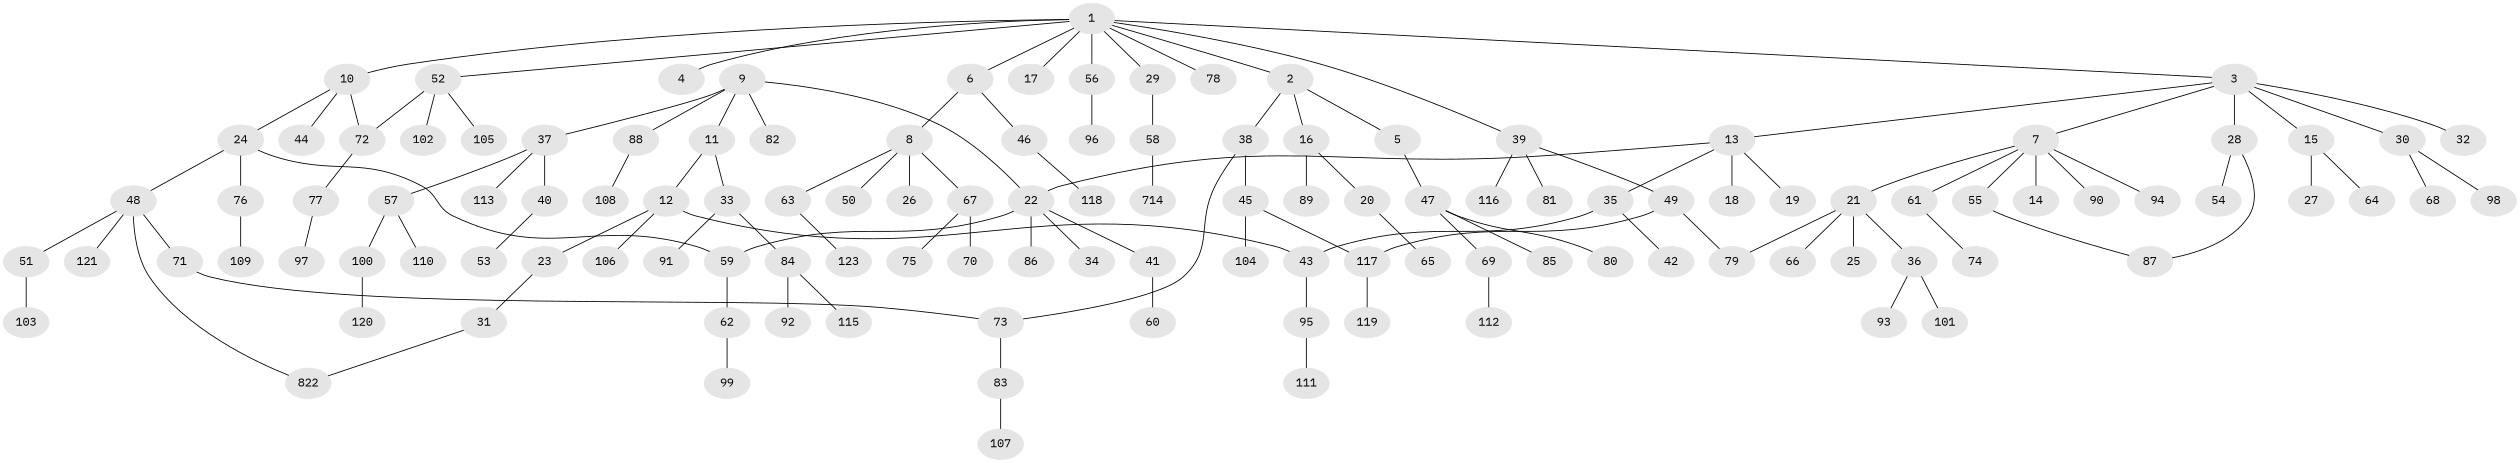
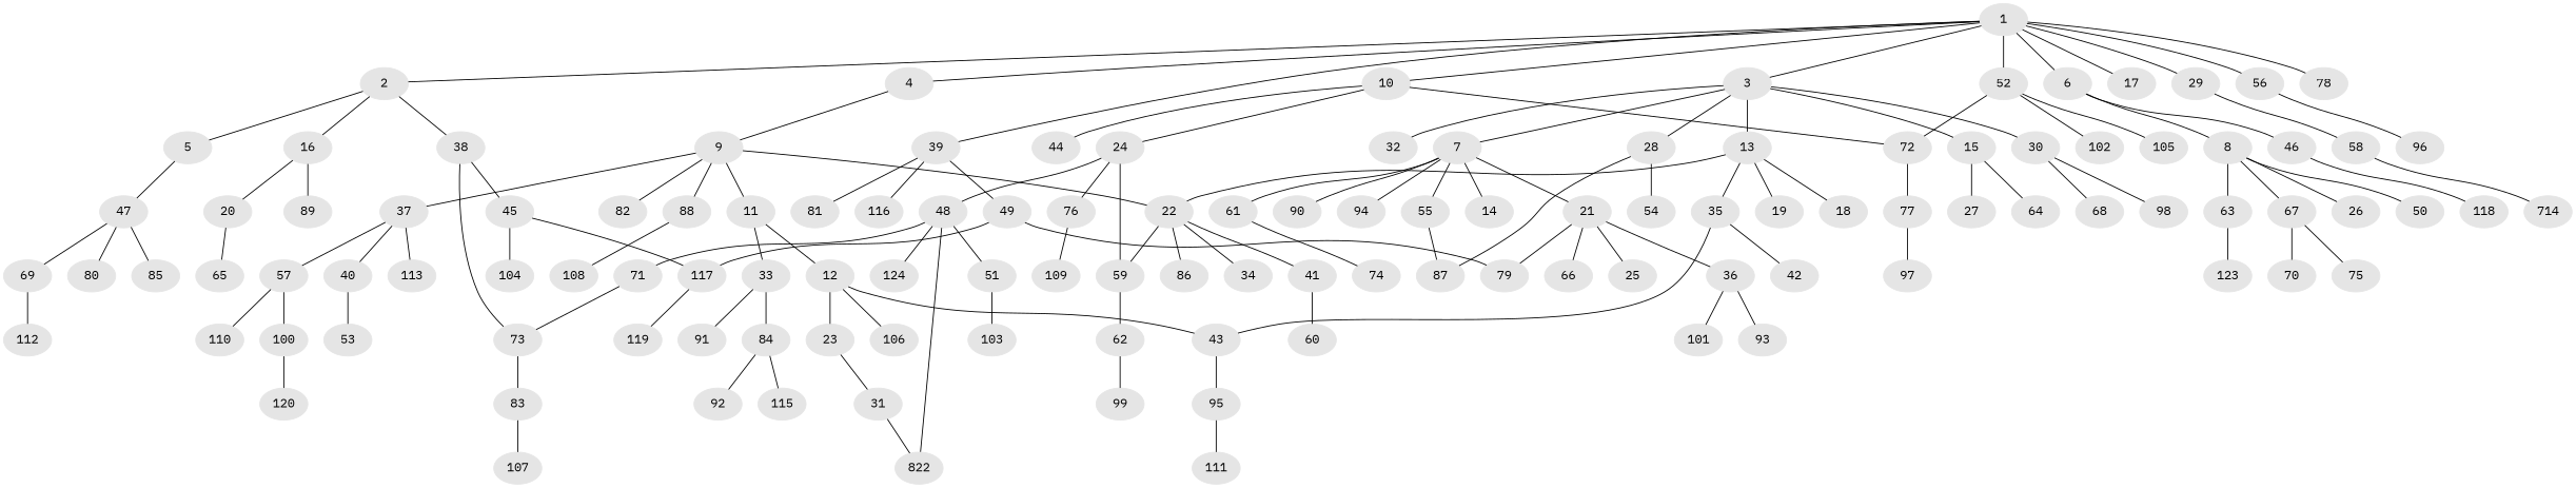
  graph {
    fontname="IBM Plex Mono"
    node [color=gray90 fontname="IBM Plex Mono" style=filled]
    edge [fontname="IBM Plex Mono"]
    1
    2
    3
    4
    6
    10
    17
    29
    39
    52
    56
    78
    5
    16
    38
    7
    13
    15
    28
    30
    32
    9
    8
    46
    24
    44
    72
    58
    49
    81
    116
    102
    105
    96
    47
    20
    89
    45
    73
    14
    21
    55
    61
    90
    94
    22
    18
    19
    35
    27
    64
    54
    87
    68
    98
    11
    37
    82
    88
    69
    80
    85
    26
    50
    63
    67
    118
    25
    36
    66
    79
    74
    123
    70
    75
    12
    33
    34
    41
    59
    86
    40
    57
    113
    108
    48
    76
    77
    23
    43
    106
    84
    91
    31
    95
    42
    65
    93
    101
    60
    62
    n102 [label=822]
    51
    71
-   121
+   121 [label=124]
    109
    n107 [label=714]
    92
    115
    53
    100
    110
    104
    117
    83
    111
    119
    112
    103
    120
    99
    97
    107
    1 -- 2
    1 -- 3
    1 -- 4
    1 -- 6
    1 -- 10
    1 -- 17
    1 -- 29
    1 -- 39
    1 -- 52
    1 -- 56
    1 -- 78
    2 -- 5
    2 -- 16
    2 -- 38
    3 -- 7
    3 -- 13
    3 -- 15
    3 -- 28
    3 -- 30
    3 -- 32
+   4 -- 9
    6 -- 8
    6 -- 46
    10 -- 24
    10 -- 44
    10 -- 72
    29 -- 58
    39 -- 49
    39 -- 81
    39 -- 116
    52 -- 72
    52 -- 102
    52 -- 105
    56 -- 96
    5 -- 47
    16 -- 20
    16 -- 89
    38 -- 45
    38 -- 73
    7 -- 14
    7 -- 21
    7 -- 55
    7 -- 61
    7 -- 90
    7 -- 94
    13 -- 22
    13 -- 18
    13 -- 19
    13 -- 35
    15 -- 27
    15 -- 64
    28 -- 54
    28 -- 87
    30 -- 68
    30 -- 98
    9 -- 22
    9 -- 11
    9 -- 37
    9 -- 82
    9 -- 88
    8 -- 26
    8 -- 50
    8 -- 63
    8 -- 67
    46 -- 118
    24 -- 59
    24 -- 48
    24 -- 76
    72 -- 77
    58 -- n107
    49 -- 79
    49 -- 117
    47 -- 69
    47 -- 80
    47 -- 85
    20 -- 65
    45 -- 104
    45 -- 117
    73 -- 83
    21 -- 25
    21 -- 36
    21 -- 66
    21 -- 79
    55 -- 87
    61 -- 74
    22 -- 34
    22 -- 41
    22 -- 59
    22 -- 86
    35 -- 43
    35 -- 42
    11 -- 12
    11 -- 33
    37 -- 40
    37 -- 57
    37 -- 113
    88 -- 108
    69 -- 112
    63 -- 123
    67 -- 70
    67 -- 75
    36 -- 93
    36 -- 101
    12 -- 23
    12 -- 43
    12 -- 106
    33 -- 84
    33 -- 91
    41 -- 60
    59 -- 62
    40 -- 53
    57 -- 100
    57 -- 110
    48 -- n102
    48 -- 51
    48 -- 71
    48 -- 121
    76 -- 109
    77 -- 97
    23 -- 31
    43 -- 95
    84 -- 92
    84 -- 115
    31 -- n102
    95 -- 111
    62 -- 99
    51 -- 103
    71 -- 73
    100 -- 120
    117 -- 119
    83 -- 107
  }
